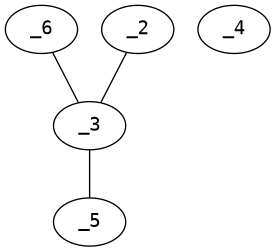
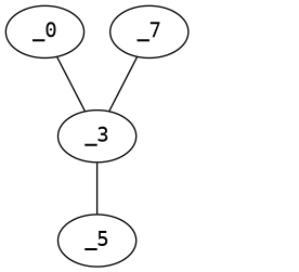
  graph {
    fontname="DejaVu Sans Mono"
    node [fontname="DejaVu Sans Mono"]
    edge [fontname="DejaVu Sans Mono"]
-   _0 [x=2.24 y=2.75 label=_6]
+   _0 [x=2.24 y=2.75]
    _3 [x=0.648717 y=2.72642]
    _5 [x=0.221809 y=2.3875]
-   _2 [x=0.671519 y=0.719414]
-   _4 [x=1.95811 y=1.71204]
+   _2 [x=0.671519 y=0.719414 label=_7]
    _0 -- _3
    _3 -- _5
    _2 -- _3
  }
